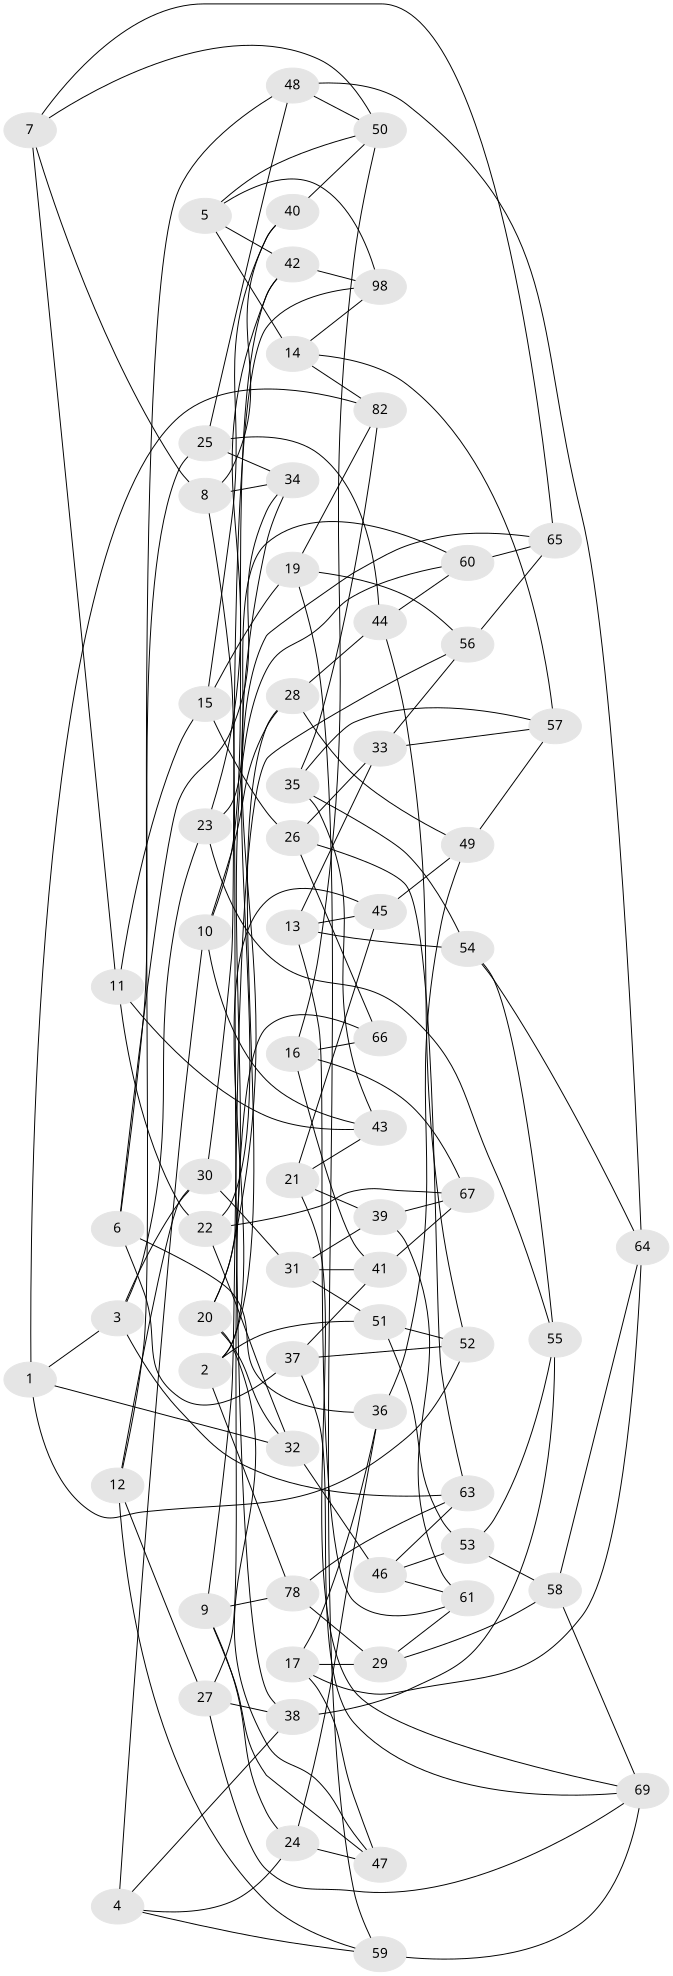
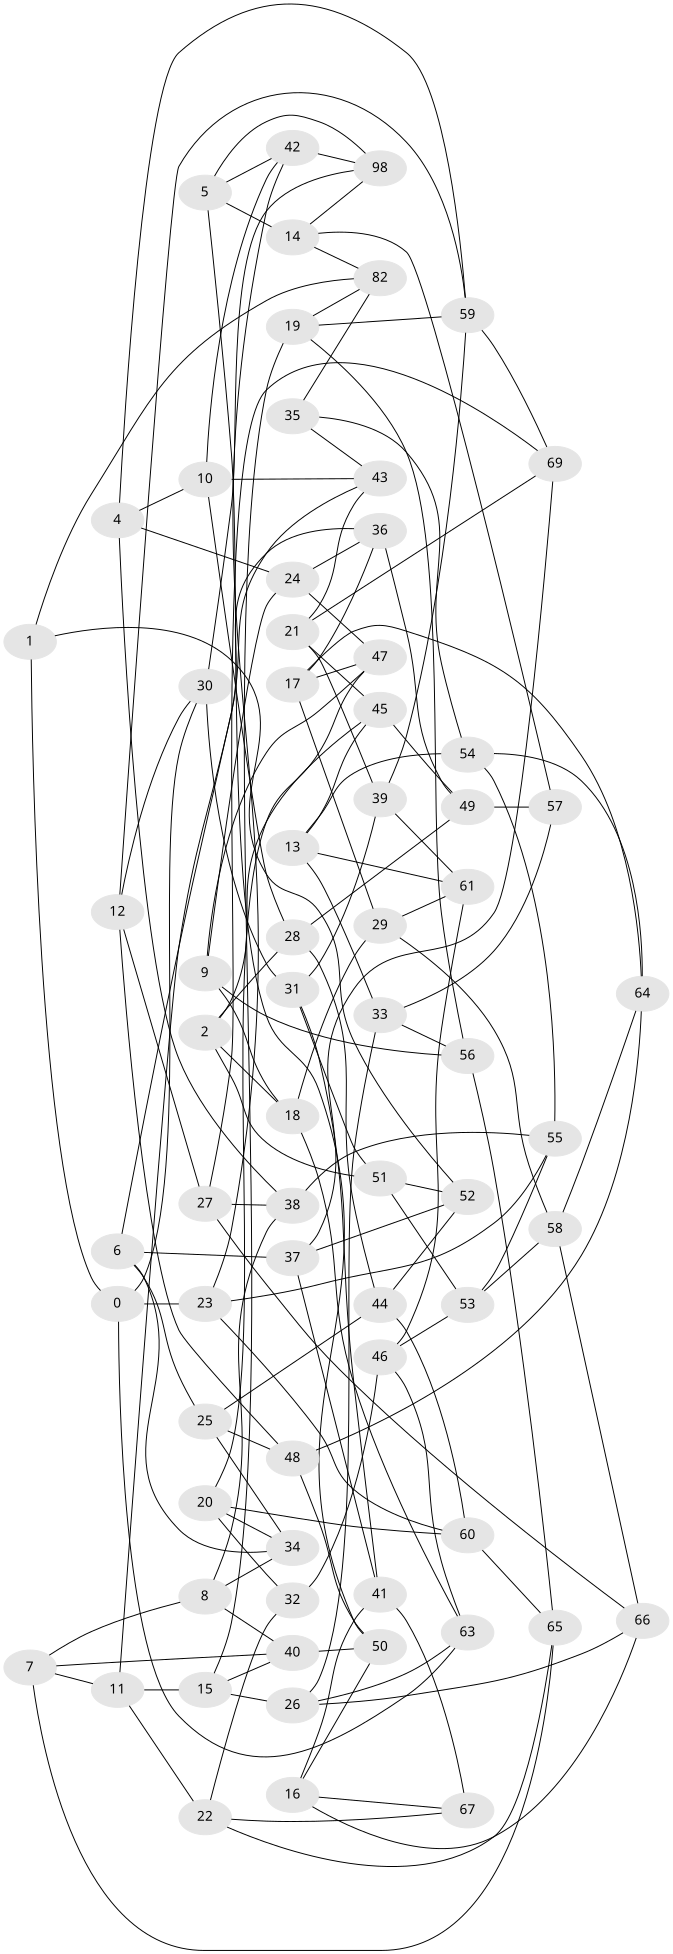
  graph {
    fontname="Noto Sans"
    rankdir=LR
    node [color=gray90 fontname="Noto Sans" style=filled]
    edge [fontname="Noto Sans"]
    1
-   3
+   3 [label=0]
    32
    52
    n5 [label=82]
    23
    30
    63
    46
    2
-   18 [label=78]
+   18
    28
    45
    51
    29
    44
    49
    53
    42
    60
    55
    n22 [label=98]
    31
    4
    10
    24
    38
    59
    43
    36
    47
    69
    5
    14
    50
    57
    6
    25
    34
    37
    48
    41
    7
    8
    11
    40
    65
    15
    22
    9
    56
    19
    26
    67
    12
    27
    66
    64
    13
    33
    54
    61
    16
    17
    58
    20
    21
    39
    35
    1 -- 3
-   1 -- 32
    1 -- 52
    1 -- n5
    3 -- 23
    3 -- 30
    3 -- 63
    32 -- 46
    23 -- 42
    23 -- 60
    23 -- 55
    30 -- n22
    30 -- 31
    46 -- 63
    46 -- 53
    46 -- 61
    2 -- 18
    2 -- 28
    2 -- 45
    2 -- 51
    18 -- 63
    18 -- 29
    28 -- 44
    28 -- 49
    45 -- 49
    51 -- 52
    51 -- 53
    29 -- 61
    29 -- 58
    44 -- 52
    44 -- 60
    49 -- 57
    53 -- 55
    53 -- 58
    42 -- n22
    60 -- 65
    31 -- 51
    31 -- 41
    31 -- 39
    4 -- 10
    4 -- 24
    4 -- 38
    4 -- 59
    10 -- 28
    10 -- 42
    10 -- 43
    24 -- 36
    24 -- 47
    38 -- 55
    59 -- 69
    36 -- 49
    5 -- 42
    5 -- n22
    5 -- 14
    5 -- 50
    14 -- n5
    14 -- n22
    14 -- 57
    6 -- 36
    6 -- 25
    6 -- 34
    6 -- 37
    25 -- 44
    25 -- 34
    25 -- 48
    37 -- 52
    37 -- 69
    37 -- 41
    48 -- 50
    48 -- 64
    41 -- 67
    7 -- 8
    7 -- 11
-   7 -- 50
+   7 -- 40
    7 -- 65
    8 -- 38
    8 -- 34
    8 -- 40
    11 -- 43
    11 -- 15
    11 -- 22
    40 -- 50
    15 -- 40
    15 -- 19
    15 -- 26
    22 -- 32
    22 -- 65
    22 -- 67
    9 -- 18
    9 -- 24
    9 -- 47
    9 -- 56
    56 -- 65
    19 -- n5
    19 -- 59
    19 -- 56
    26 -- 63
    26 -- 66
    26 -- 33
    12 -- 30
    12 -- 59
    12 -- 48
    12 -- 27
    27 -- 38
    27 -- 69
    27 -- 66
    13 -- 45
    13 -- 33
    13 -- 54
    13 -- 61
    33 -- 57
    33 -- 56
    54 -- 55
    54 -- 64
    16 -- 50
    16 -- 41
    16 -- 67
    16 -- 66
    17 -- 29
    17 -- 36
    17 -- 47
    17 -- 64
-   58 -- 69
+   58 -- 66
    58 -- 64
    20 -- 32
    20 -- 60
    20 -- 47
    20 -- 34
    21 -- 45
    21 -- 43
    21 -- 69
    21 -- 39
-   39 -- 67
+   39 -- 59
    39 -- 61
    35 -- n5
    35 -- 43
-   35 -- 57
    35 -- 54
  }
